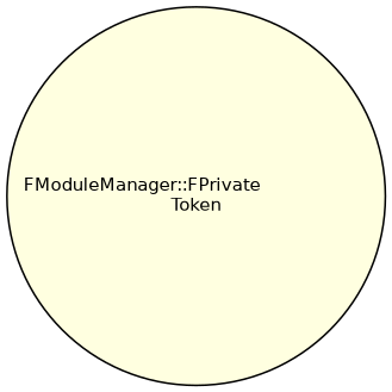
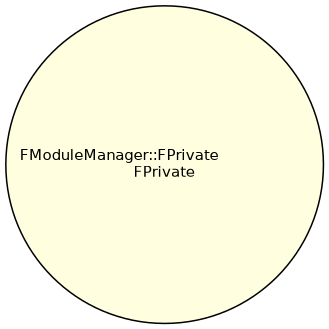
  digraph {
    rankdir=LR
-   n1 [color=black fillcolor=lightyellow fontname=Helvetica fontsize=10 height=0.2 label="FModuleManager::FPrivate\lToken" shape=circle style=filled width=0.4]
+   n1 [color=black fillcolor=lightyellow fontname=Helvetica fontsize=10 height=0.2 label="FModuleManager::FPrivate\lFPrivate" shape=circle style=filled width=0.4]
  }
